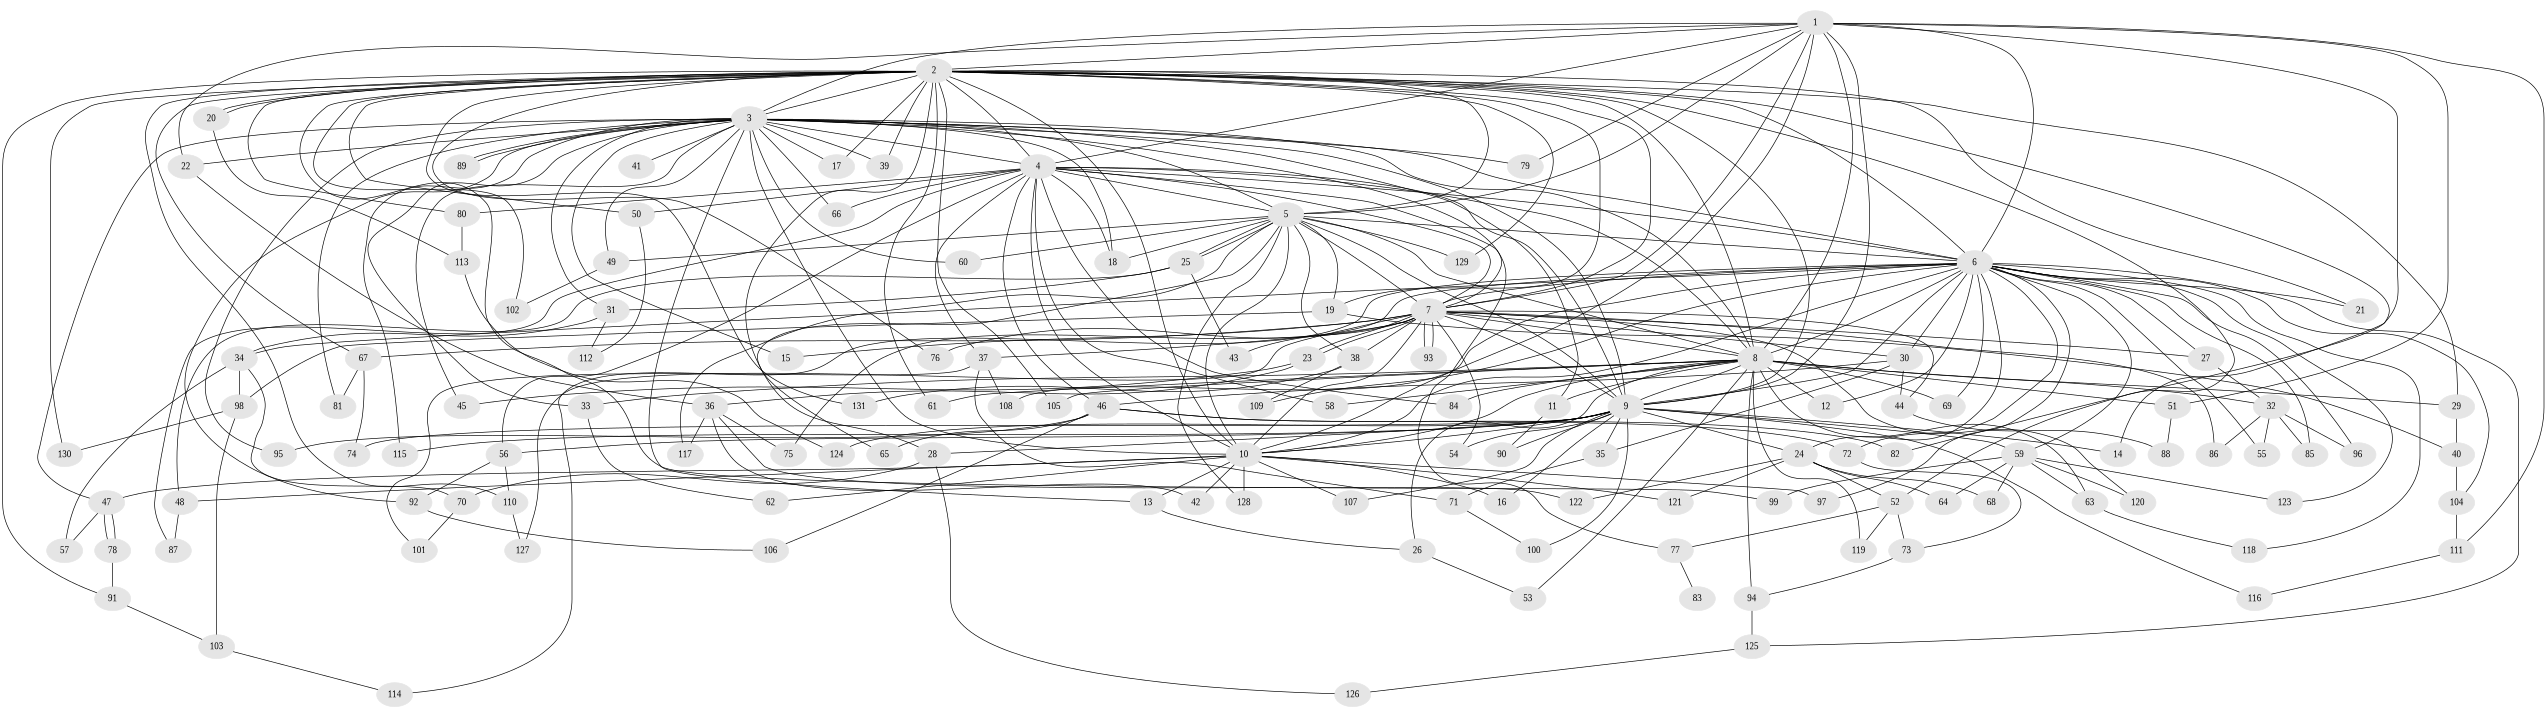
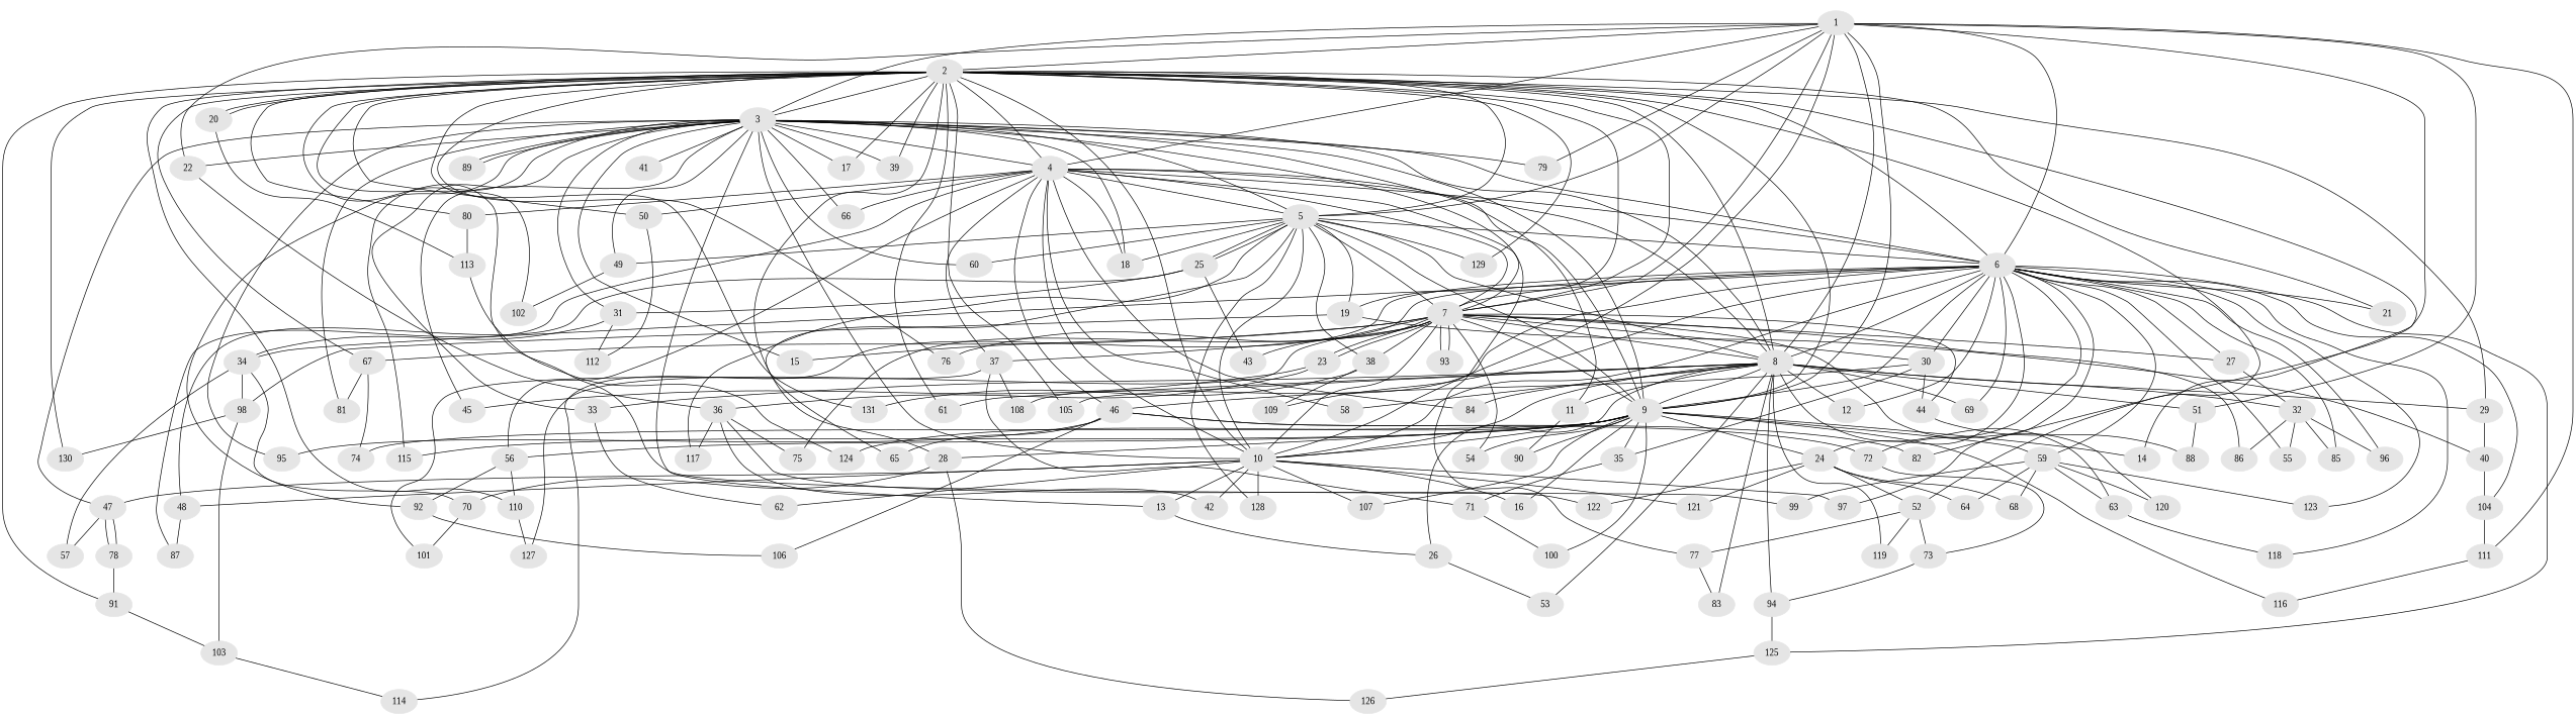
  graph {
    fontname="Liberation Serif"
    node [color=gray90 fontname="Liberation Serif" style=filled]
    edge [fontname="Liberation Serif"]
    1
    2
    3
    4
    5
    6
    7
    8
    9
    10
    22
    51
    79
    82
    111
    14
    17
    19
    20
    21
    28
    29
    39
    50
    52
    61
    67
    76
    80
    91
    99
    102
    105
    110
    129
    130
    131
    11
    13
    15
    18
    31
    33
    41
    45
    47
    49
    60
    66
    81
    89
    92
    95
    115
    37
    46
    56
    58
    77
    84
    87
    25
    38
    65
    117
    128
    12
    24
    27
    30
    34
    55
    59
    69
    72
    75
    85
    96
    97
    104
    108
    109
    114
    118
    123
    125
    23
    43
    44
    54
    86
    93
    120
    127
    26
    32
    53
    63
    83
    94
    119
    16
    35
    74
    90
    100
    107
    116
    124
    42
    48
    62
    121
    36
    88
    40
    98
    113
    70
    126
    112
    73
    103
    57
    78
    106
    71
    101
    64
    68
    122
    1 -- 2
    1 -- 3
    1 -- 4
    1 -- 5
    1 -- 6
    1 -- 7
    1 -- 8
    1 -- 9
    1 -- 10
    1 -- 22
    1 -- 51
    1 -- 79
    1 -- 82
    1 -- 111
    2 -- 3
    2 -- 4
    2 -- 5
    2 -- 6
    2 -- 7
    2 -- 8
    2 -- 9
    2 -- 10
    2 -- 14
    2 -- 17
    2 -- 19
    2 -- 20
    2 -- 20
    2 -- 21
    2 -- 28
    2 -- 29
    2 -- 39
    2 -- 50
    2 -- 52
    2 -- 61
    2 -- 67
    2 -- 76
    2 -- 80
    2 -- 91
    2 -- 99
    2 -- 102
    2 -- 105
    2 -- 110
    2 -- 129
    2 -- 130
    2 -- 131
    3 -- 4
    3 -- 5
    3 -- 6
    3 -- 7
    3 -- 8
    3 -- 9
    3 -- 10
    3 -- 22
    3 -- 79
    3 -- 17
    3 -- 39
    3 -- 11
    3 -- 13
    3 -- 15
    3 -- 18
    3 -- 31
    3 -- 33
    3 -- 41
    3 -- 45
    3 -- 47
    3 -- 49
    3 -- 60
    3 -- 66
    3 -- 81
    3 -- 89
    3 -- 89
    3 -- 92
    3 -- 95
    3 -- 115
    4 -- 5
    4 -- 6
    4 -- 7
    4 -- 8
    4 -- 9
    4 -- 10
    4 -- 50
    4 -- 80
    4 -- 18
    4 -- 66
    4 -- 37
    4 -- 46
    4 -- 56
    4 -- 58
    4 -- 77
    4 -- 84
    4 -- 87
    5 -- 6
    5 -- 7
    5 -- 8
    5 -- 9
    5 -- 10
    5 -- 19
    5 -- 129
    5 -- 18
    5 -- 49
    5 -- 60
    5 -- 25
    5 -- 25
    5 -- 38
    5 -- 65
    5 -- 117
    5 -- 128
    6 -- 7
    6 -- 8
    6 -- 9
    6 -- 10
    6 -- 21
    6 -- 12
    6 -- 24
    6 -- 27
    6 -- 30
    6 -- 34
    6 -- 55
    6 -- 59
    6 -- 69
    6 -- 72
    6 -- 75
    6 -- 85
    6 -- 96
    6 -- 97
    6 -- 104
    6 -- 108
    6 -- 109
    6 -- 114
    6 -- 118
    6 -- 123
    6 -- 125
    7 -- 8
    7 -- 9
    7 -- 10
    7 -- 67
    7 -- 76
    7 -- 15
    7 -- 37
    7 -- 38
    7 -- 27
    7 -- 30
    7 -- 23
    7 -- 23
    7 -- 43
    7 -- 44
    7 -- 54
    7 -- 86
    7 -- 93
    7 -- 93
    7 -- 120
    7 -- 127
    8 -- 9
    8 -- 10
    8 -- 51
    8 -- 29
    8 -- 61
    8 -- 105
    8 -- 11
    8 -- 33
    8 -- 58
    8 -- 84
    8 -- 12
    8 -- 69
    8 -- 26
    8 -- 32
    8 -- 53
    8 -- 63
+   8 -- 83
    8 -- 94
    8 -- 119
    9 -- 10
    9 -- 14
    9 -- 28
    9 -- 115
    9 -- 56
    9 -- 24
    9 -- 59
    9 -- 54
    9 -- 16
    9 -- 35
    9 -- 74
    9 -- 90
    9 -- 100
    9 -- 107
    9 -- 116
    9 -- 124
    10 -- 13
    10 -- 47
    10 -- 128
    10 -- 97
    10 -- 16
    10 -- 107
    10 -- 42
    10 -- 48
    10 -- 62
    10 -- 121
    22 -- 36
    51 -- 88
    111 -- 116
    19 -- 40
    19 -- 98
    20 -- 113
    28 -- 70
    28 -- 126
    29 -- 40
    50 -- 112
    52 -- 77
    52 -- 119
    52 -- 73
    67 -- 81
    67 -- 74
    80 -- 113
    91 -- 103
    110 -- 127
    11 -- 90
    13 -- 26
    31 -- 34
    31 -- 112
    33 -- 62
    47 -- 57
    47 -- 78
    47 -- 78
    49 -- 102
    92 -- 106
    37 -- 108
    37 -- 71
    37 -- 101
    46 -- 82
    46 -- 95
    46 -- 65
    46 -- 72
    46 -- 106
    56 -- 110
    56 -- 92
    77 -- 83
    25 -- 31
    25 -- 43
    25 -- 48
    38 -- 131
    38 -- 109
    24 -- 52
    24 -- 121
    24 -- 64
    24 -- 68
    24 -- 122
    27 -- 32
    30 -- 46
    30 -- 44
    30 -- 35
    34 -- 98
    34 -- 70
    34 -- 57
    59 -- 99
    59 -- 123
    59 -- 120
    59 -- 63
    59 -- 64
    59 -- 68
    72 -- 73
    104 -- 111
    125 -- 126
    23 -- 45
    23 -- 36
    44 -- 88
    26 -- 53
    32 -- 55
    32 -- 85
    32 -- 96
    32 -- 86
    63 -- 118
    94 -- 125
    35 -- 71
    48 -- 87
    36 -- 117
    36 -- 75
    36 -- 42
    36 -- 122
    40 -- 104
    98 -- 130
    98 -- 103
    113 -- 124
    70 -- 101
    73 -- 94
    103 -- 114
    78 -- 91
    71 -- 100
  }
